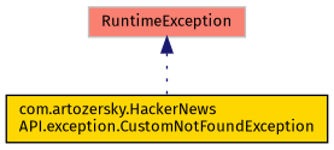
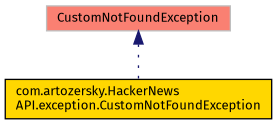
  digraph {
    rankdir=TB
    fontname="Fira Sans"
    node [fontname="Fira Sans" fontsize=10 shape=record style=filled]
-   n1 [color=grey75 fillcolor=salmon height=0.2 label=RuntimeException width=0.4]
+   n1 [color=grey75 fillcolor=salmon height=0.2 label=CustomNotFoundException width=0.4]
    n2 [color=black fillcolor=gold height=0.2 label="com.artozersky.HackerNews\lAPI.exception.CustomNotFoundException" width=0.4]
    n1 -> n2 [color=midnightblue dir=back fontname="Fira Sans" fontsize=10 labelfontname=Helvetica labelfontsize=10 style=dotted]
  }
